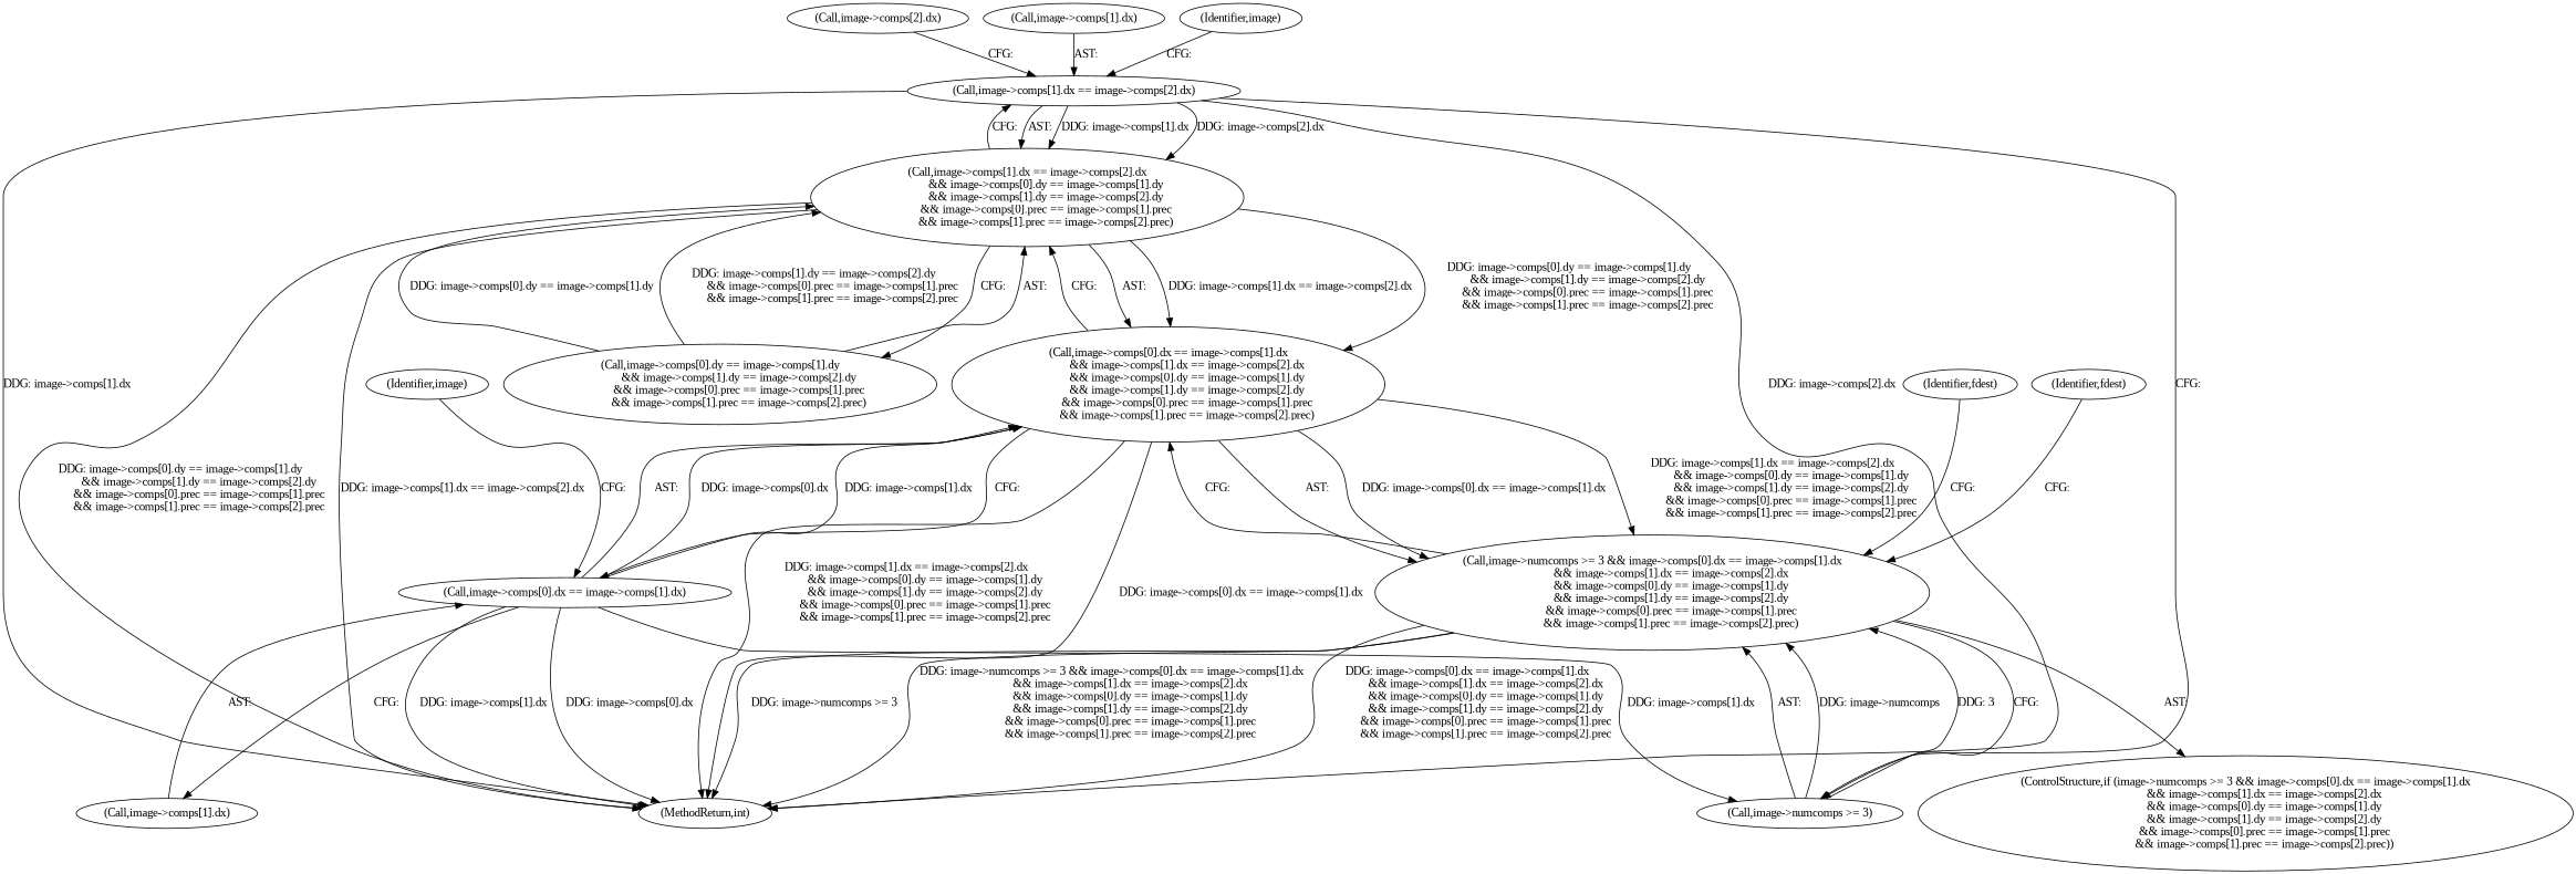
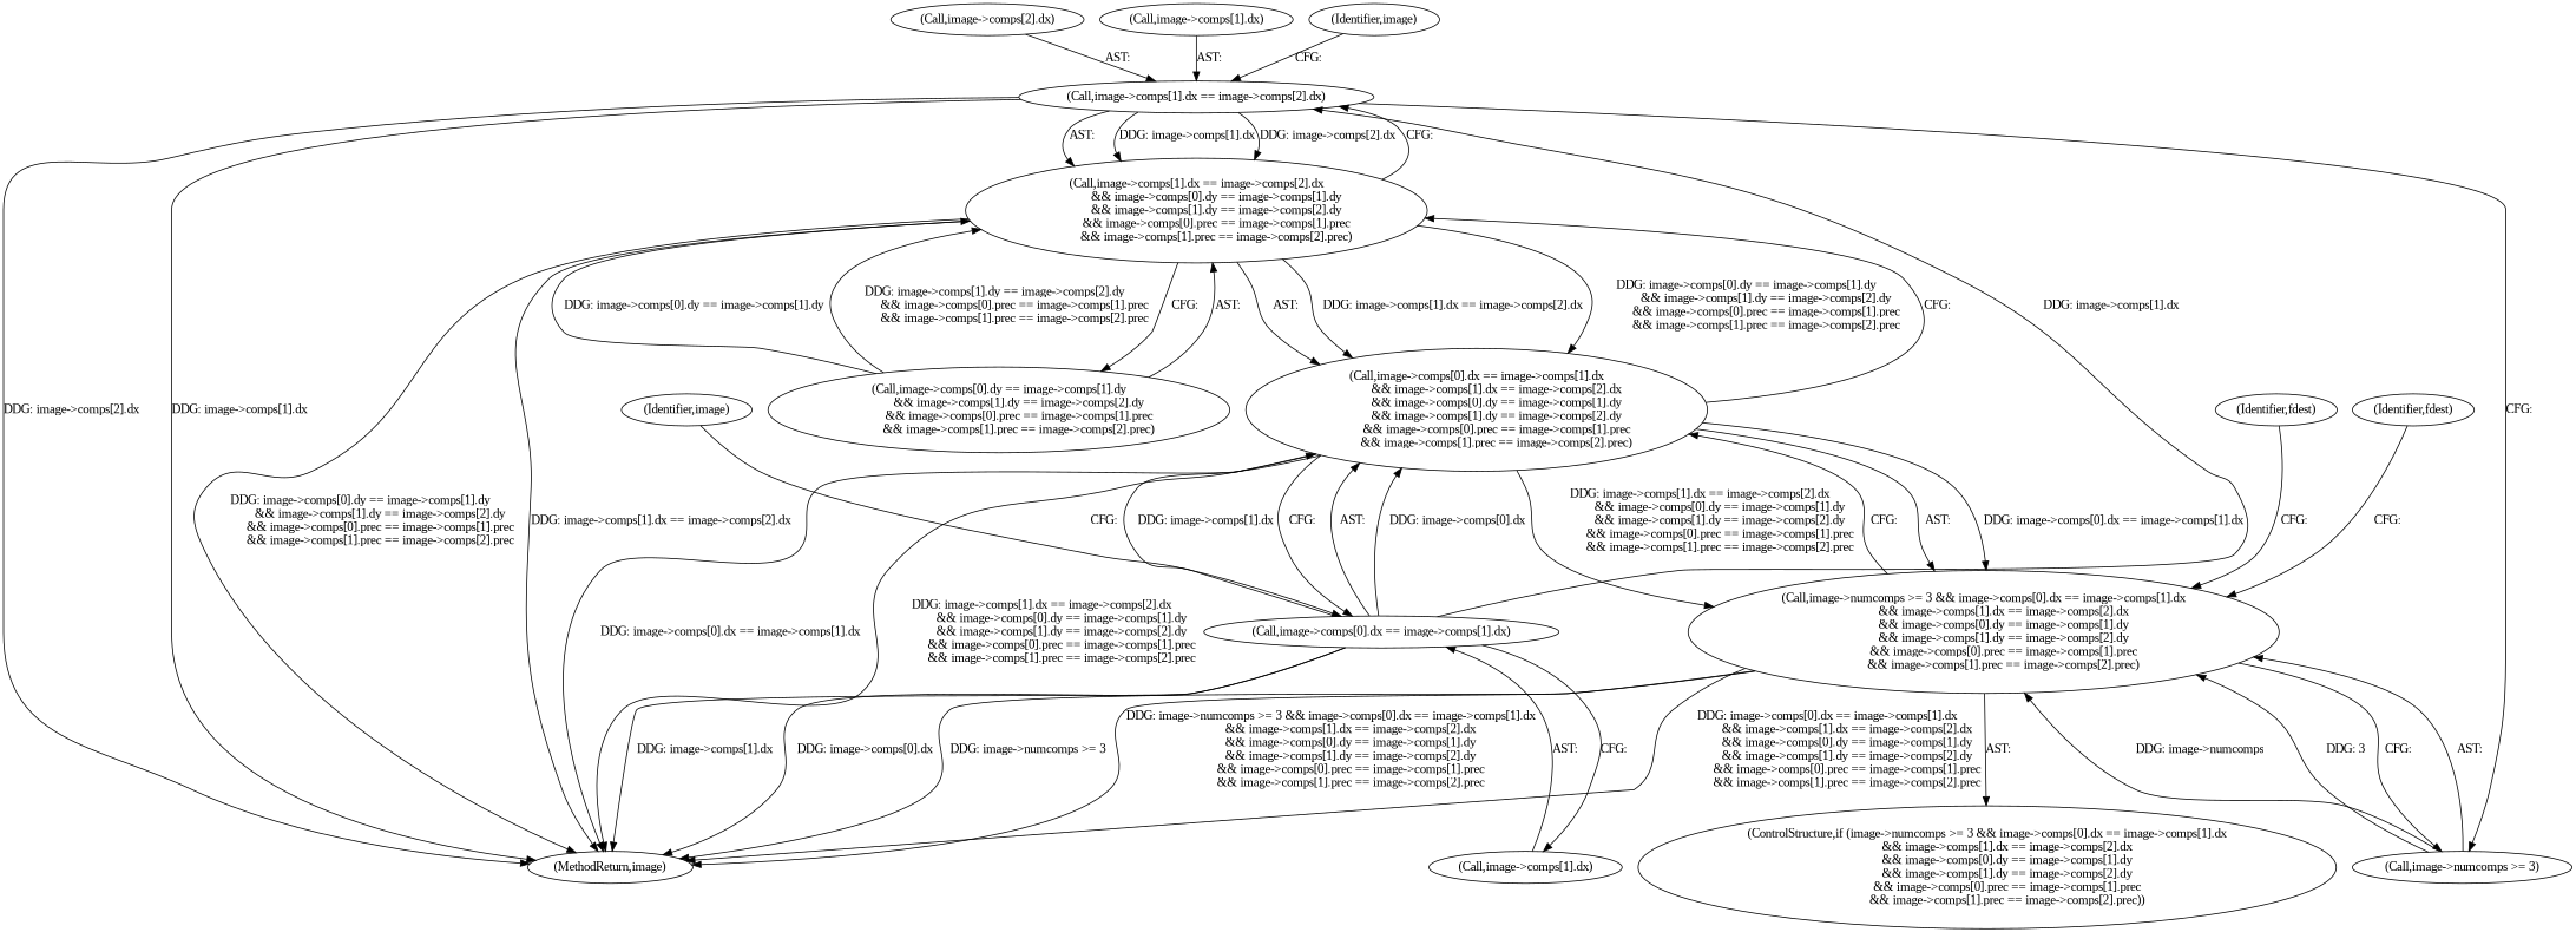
  digraph {
    fontname="Liberation Serif"
    node [fontname="Liberation Serif"]
    edge [fontname="Liberation Serif"]
    n1 [label="(Call,image->comps[1].dx == image->comps[2].dx)"]
    n2 [label="(Call,image->comps[1].dx == image->comps[2].dx\n            && image->comps[0].dy == image->comps[1].dy\n            && image->comps[1].dy == image->comps[2].dy\n            && image->comps[0].prec == image->comps[1].prec\n            && image->comps[1].prec == image->comps[2].prec)"]
-   n3 [label="(MethodReturn,int)"]
+   n3 [label="(MethodReturn,image)"]
    n4 [label="(Call,image->numcomps >= 3)"]
    n5 [label="(Call,image->comps[0].dx == image->comps[1].dx\n            && image->comps[1].dx == image->comps[2].dx\n            && image->comps[0].dy == image->comps[1].dy\n            && image->comps[1].dy == image->comps[2].dy\n            && image->comps[0].prec == image->comps[1].prec\n            && image->comps[1].prec == image->comps[2].prec)"]
    n6 [label="(Call,image->comps[0].dy == image->comps[1].dy\n            && image->comps[1].dy == image->comps[2].dy\n            && image->comps[0].prec == image->comps[1].prec\n            && image->comps[1].prec == image->comps[2].prec)"]
    n7 [label="(Call,image->comps[2].dx)"]
    n8 [label="(Call,image->comps[0].dx == image->comps[1].dx)"]
    n9 [label="(Call,image->comps[1].dx)"]
    n10 [label="(Call,image->numcomps >= 3 && image->comps[0].dx == image->comps[1].dx\n            && image->comps[1].dx == image->comps[2].dx\n            && image->comps[0].dy == image->comps[1].dy\n            && image->comps[1].dy == image->comps[2].dy\n            && image->comps[0].prec == image->comps[1].prec\n            && image->comps[1].prec == image->comps[2].prec)"]
    n11 [label="(ControlStructure,if (image->numcomps >= 3 && image->comps[0].dx == image->comps[1].dx\n            && image->comps[1].dx == image->comps[2].dx\n            && image->comps[0].dy == image->comps[1].dy\n            && image->comps[1].dy == image->comps[2].dy\n            && image->comps[0].prec == image->comps[1].prec\n            && image->comps[1].prec == image->comps[2].prec))"]
    n12 [label="(Call,image->comps[1].dx)"]
    n13 [label="(Identifier,fdest)"]
    n14 [label="(Identifier,image)"]
    n15 [label="(Identifier,image)"]
    n16 [label="(Identifier,fdest)"]
    n1 -> n2 [label="AST: "]
    n1 -> n2 [label="DDG: image->comps[1].dx"]
    n1 -> n2 [label="DDG: image->comps[2].dx"]
    n1 -> n3 [label="DDG: image->comps[1].dx"]
    n1 -> n3 [label="DDG: image->comps[2].dx"]
    n1 -> n4 [label="CFG: "]
    n2 -> n1 [label="CFG: "]
    n2 -> n3 [label="DDG: image->comps[0].dy == image->comps[1].dy\n            && image->comps[1].dy == image->comps[2].dy\n            && image->comps[0].prec == image->comps[1].prec\n            && image->comps[1].prec == image->comps[2].prec"]
    n2 -> n3 [label="DDG: image->comps[1].dx == image->comps[2].dx"]
    n2 -> n5 [label="AST: "]
    n2 -> n5 [label="DDG: image->comps[1].dx == image->comps[2].dx"]
    n2 -> n5 [label="DDG: image->comps[0].dy == image->comps[1].dy\n            && image->comps[1].dy == image->comps[2].dy\n            && image->comps[0].prec == image->comps[1].prec\n            && image->comps[1].prec == image->comps[2].prec"]
    n2 -> n6 [label="CFG: "]
    n4 -> n10 [label="AST: "]
    n4 -> n10 [label="DDG: image->numcomps"]
    n4 -> n10 [label="DDG: 3"]
    n5 -> n2 [label="CFG: "]
    n5 -> n3 [label="DDG: image->comps[0].dx == image->comps[1].dx"]
    n5 -> n3 [label="DDG: image->comps[1].dx == image->comps[2].dx\n            && image->comps[0].dy == image->comps[1].dy\n            && image->comps[1].dy == image->comps[2].dy\n            && image->comps[0].prec == image->comps[1].prec\n            && image->comps[1].prec == image->comps[2].prec"]
    n5 -> n8 [label="CFG: "]
    n5 -> n10 [label="AST: "]
    n5 -> n10 [label="DDG: image->comps[0].dx == image->comps[1].dx"]
    n5 -> n10 [label="DDG: image->comps[1].dx == image->comps[2].dx\n            && image->comps[0].dy == image->comps[1].dy\n            && image->comps[1].dy == image->comps[2].dy\n            && image->comps[0].prec == image->comps[1].prec\n            && image->comps[1].prec == image->comps[2].prec"]
    n6 -> n2 [label="AST: "]
    n6 -> n2 [label="DDG: image->comps[0].dy == image->comps[1].dy"]
    n6 -> n2 [label="DDG: image->comps[1].dy == image->comps[2].dy\n            && image->comps[0].prec == image->comps[1].prec\n            && image->comps[1].prec == image->comps[2].prec"]
-   n7 -> n1 [label="CFG: "]
-   n8 -> n4 [label="DDG: image->comps[1].dx"]
+   n7 -> n1 [label="AST: "]
+   n8 -> n1 [label="DDG: image->comps[1].dx"]
    n8 -> n3 [label="DDG: image->comps[0].dx"]
    n8 -> n3 [label="DDG: image->comps[1].dx"]
    n8 -> n5 [label="AST: "]
    n8 -> n5 [label="DDG: image->comps[0].dx"]
    n8 -> n5 [label="DDG: image->comps[1].dx"]
    n8 -> n9 [label="CFG: "]
    n9 -> n8 [label="AST: "]
    n10 -> n3 [label="DDG: image->numcomps >= 3 && image->comps[0].dx == image->comps[1].dx\n            && image->comps[1].dx == image->comps[2].dx\n            && image->comps[0].dy == image->comps[1].dy\n            && image->comps[1].dy == image->comps[2].dy\n            && image->comps[0].prec == image->comps[1].prec\n            && image->comps[1].prec == image->comps[2].prec"]
    n10 -> n3 [label="DDG: image->comps[0].dx == image->comps[1].dx\n            && image->comps[1].dx == image->comps[2].dx\n            && image->comps[0].dy == image->comps[1].dy\n            && image->comps[1].dy == image->comps[2].dy\n            && image->comps[0].prec == image->comps[1].prec\n            && image->comps[1].prec == image->comps[2].prec"]
    n10 -> n3 [label="DDG: image->numcomps >= 3"]
    n10 -> n4 [label="CFG: "]
    n10 -> n5 [label="CFG: "]
    n10 -> n11 [label="AST: "]
    n12 -> n1 [label="AST: "]
    n13 -> n10 [label="CFG: "]
    n14 -> n1 [label="CFG: "]
    n15 -> n8 [label="CFG: "]
    n16 -> n10 [label="CFG: "]
  }
